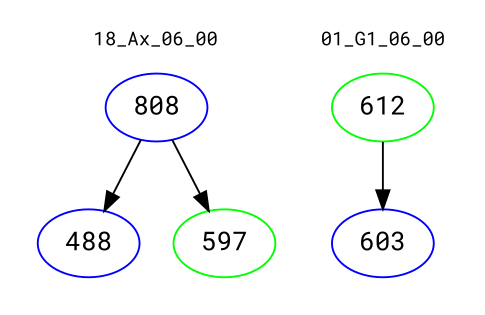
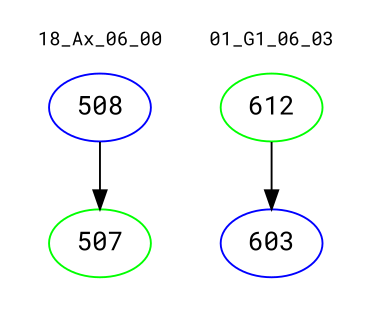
  digraph {
    fontname="Roboto Mono"
    node [color=blue fontname="Roboto Mono"]
    edge [color=black fontname="Roboto Mono"]
-   n1 [label=808]
-   n2 [label=488]
-   n3 [color=green label=597]
+   n1 [label=508]
+   n3 [color=green label=507]
    n4 [color=green label=612]
    n5 [label=603]
    subgraph cluster_1 {
      color=white
      fontsize=10
      label="18_Ax_06_00"
      n1
-     n2
      n3
    }
    subgraph cluster_2 {
      color=white
      fontsize=10
-     label="01_G1_06_00"
+     label="01_G1_06_03"
      n4
      n5
    }
-   n1 -> n2
    n1 -> n3
    n4 -> n5
  }
